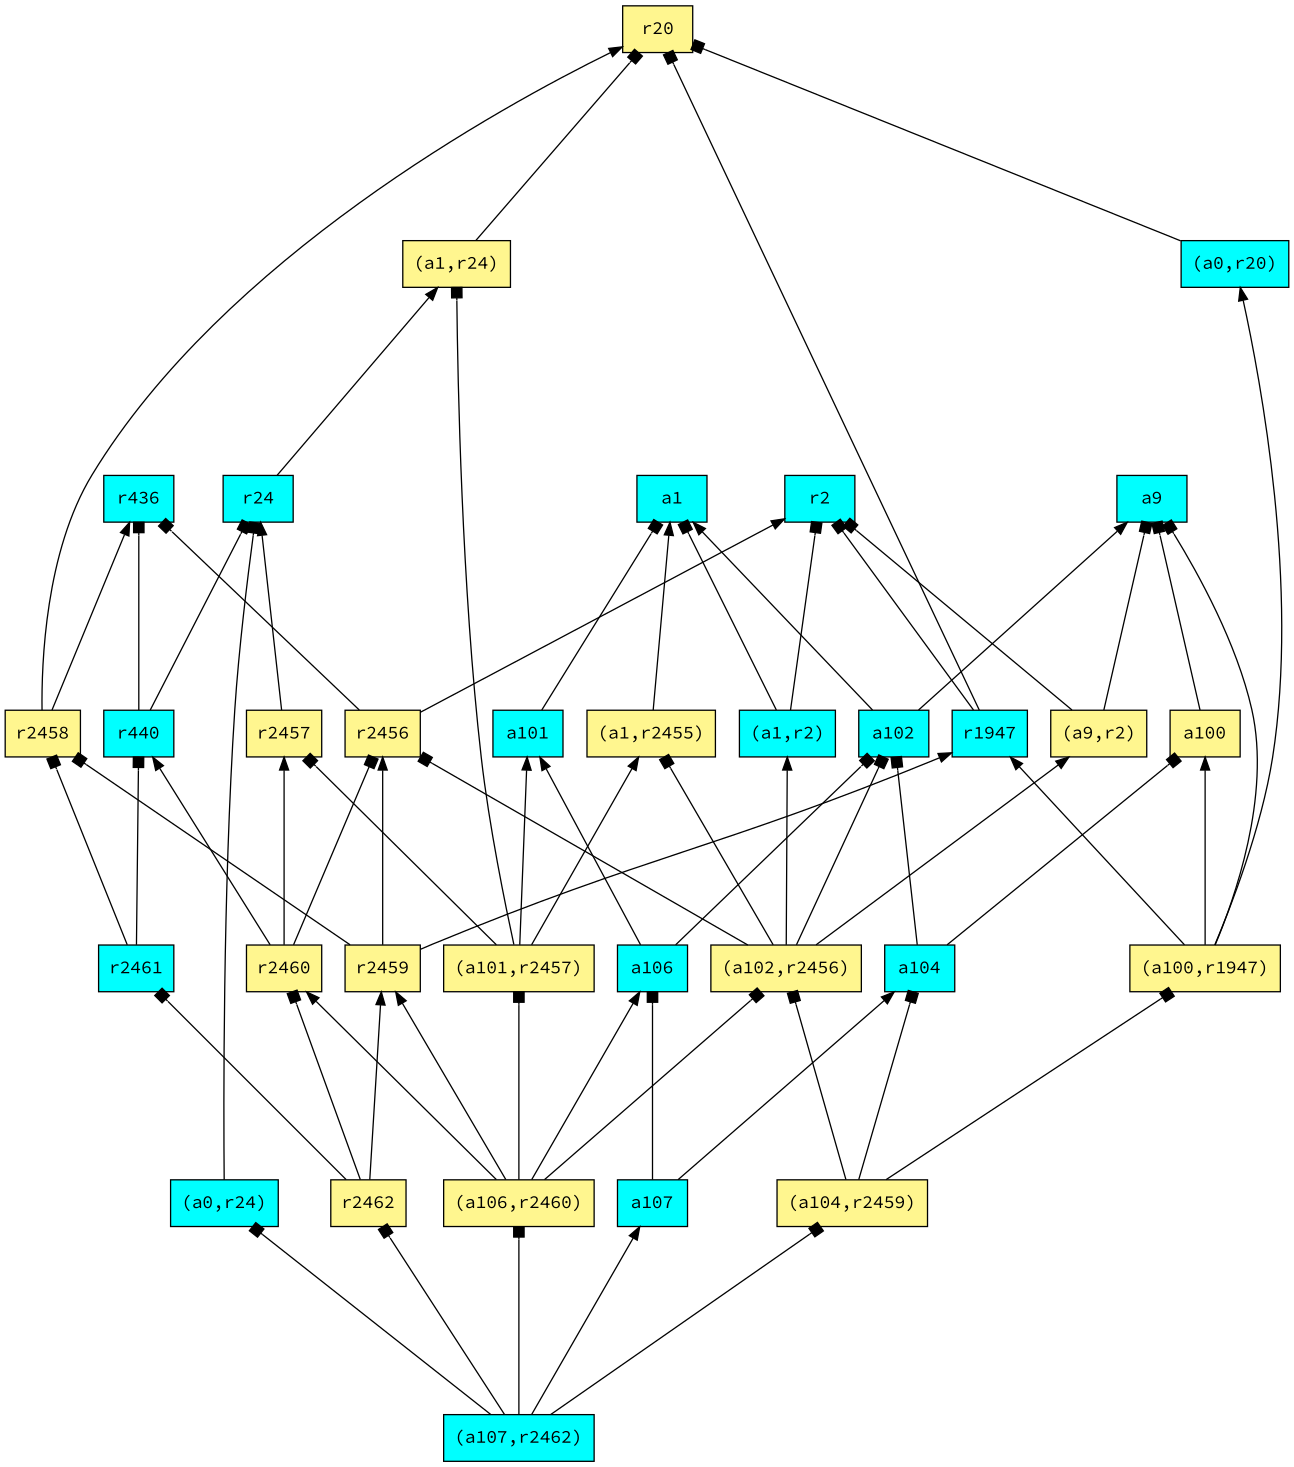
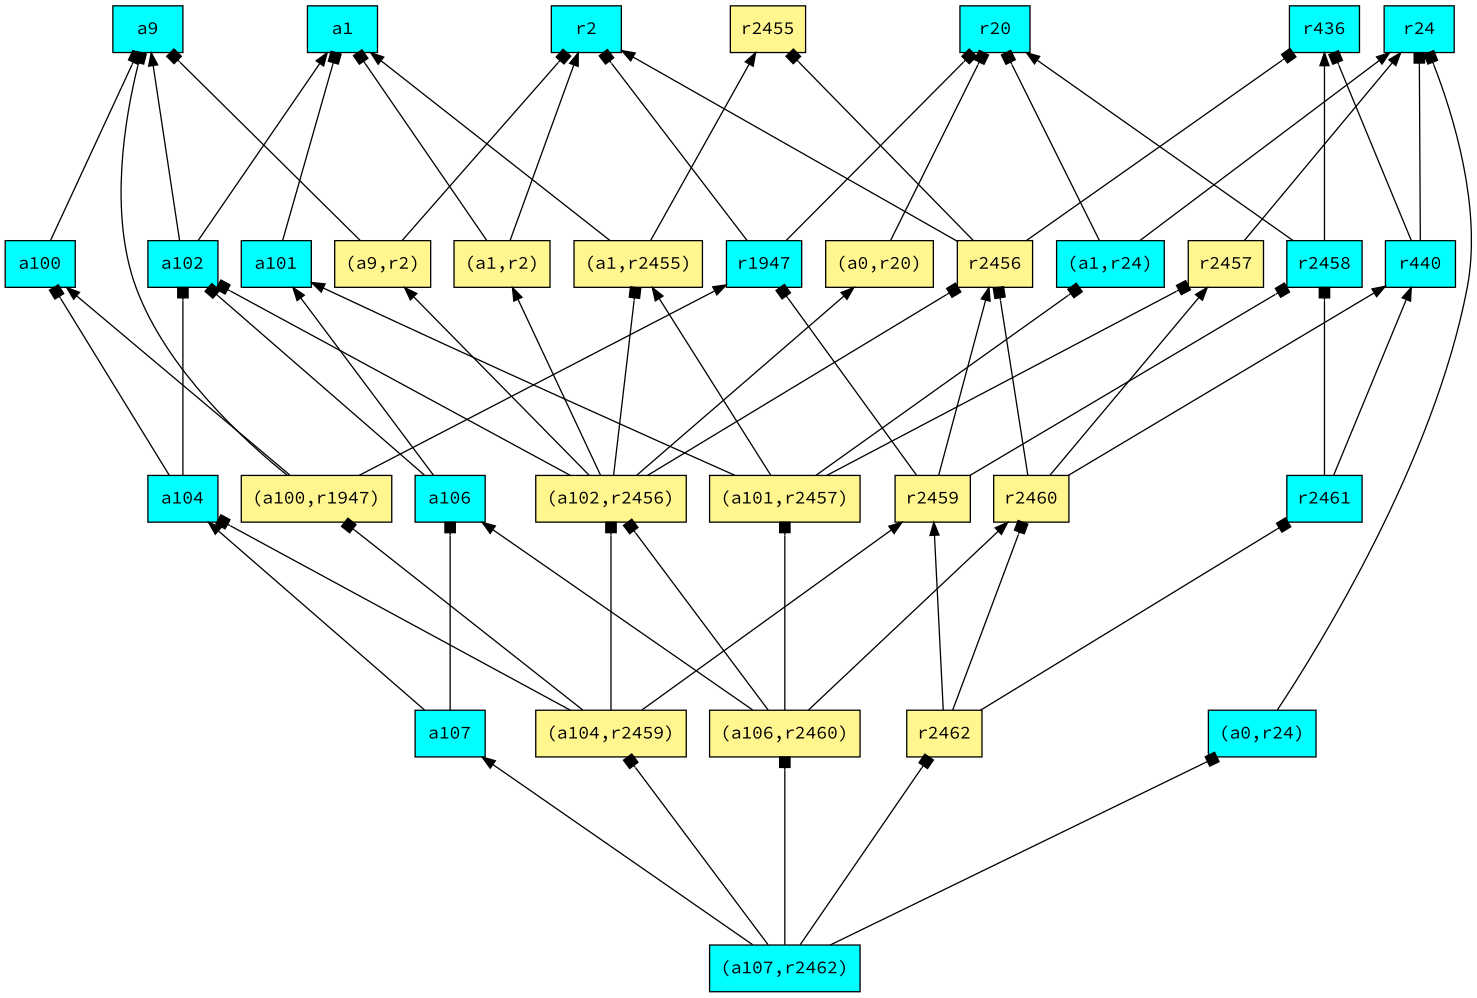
  digraph {
    fontname="Source Code Pro"
    rankdir=BT
    ranksep=2.0
    node [fillcolor=cyan fontname="Source Code Pro" shape=record style=filled]
    edge [arrowhead=box fontname="Source Code Pro"]
    n1 [label="{r2}"]
    n2 [fillcolor=khaki1 label="{r2457}"]
    n3 [label="{r24}"]
+   n4 [fillcolor=khaki1 label="{r2455}"]
    n5 [label="{r1947}"]
-   n6 [fillcolor=khaki1 label="{r20}"]
-   n7 [label="{(a0,r20)}"]
+   n6 [label="{r20}"]
+   n7 [fillcolor=khaki1 label="{(a0,r20)}"]
    n8 [fillcolor=khaki1 label="{r2456}"]
    n9 [label="{r436}"]
    n10 [label="{r2461}"]
    n11 [label="{r440}"]
-   n12 [fillcolor=khaki1 label="{r2458}"]
+   n12 [label="{r2458}"]
    n13 [label="{a102}"]
    n14 [label="{a9}"]
    n15 [label="{a1}"]
    n16 [label="{(a107,r2462)}"]
    n17 [label="{a107}"]
    n18 [fillcolor=khaki1 label="{r2462}"]
    n19 [fillcolor=khaki1 label="{(a104,r2459)}"]
    n20 [label="{(a0,r24)}"]
    n21 [fillcolor=khaki1 label="{(a106,r2460)}"]
    n22 [label="{a106}"]
    n23 [label="{a104}"]
    n24 [fillcolor=khaki1 label="{r2460}"]
    n25 [fillcolor=khaki1 label="{r2459}"]
    n26 [fillcolor=khaki1 label="{(a102,r2456)}"]
    n27 [fillcolor=khaki1 label="{(a100,r1947)}"]
    n28 [fillcolor=khaki1 label="{(a101,r2457)}"]
    n29 [label="{a101}"]
-   n30 [fillcolor=khaki1 label="{a100}"]
-   n31 [label="{(a1,r2)}"]
+   n30 [label="{a100}"]
+   n31 [fillcolor=khaki1 label="{(a1,r2)}"]
    n32 [fillcolor=khaki1 label="{(a1,r2455)}"]
    n33 [fillcolor=khaki1 label="{(a9,r2)}"]
-   n34 [fillcolor=khaki1 label="{(a1,r24)}"]
+   n34 [label="{(a1,r24)}"]
    n2 -> n3 [arrowhead=normal]
    n5 -> n1
    n5 -> n6
    n7 -> n6
    n8 -> n1 [arrowhead=normal]
+   n8 -> n4
    n8 -> n9
-   n10 -> n11
+   n10 -> n11 [arrowhead=normal]
    n10 -> n12
    n11 -> n3
    n11 -> n9
    n12 -> n6 [arrowhead=normal]
    n12 -> n9 [arrowhead=normal]
    n13 -> n14 [arrowhead=normal]
    n13 -> n15 [arrowhead=normal]
    n16 -> n17 [arrowhead=normal]
    n16 -> n18
    n16 -> n19
    n16 -> n20
    n16 -> n21
    n17 -> n22
    n17 -> n23 [arrowhead=normal]
    n18 -> n10
    n18 -> n24
    n18 -> n25 [arrowhead=normal]
    n19 -> n23
-   n21 -> n25 [arrowhead=normal]
+   n19 -> n25 [arrowhead=normal]
    n19 -> n26
    n19 -> n27
    n20 -> n3
    n21 -> n22 [arrowhead=normal]
    n21 -> n24 [arrowhead=normal]
    n21 -> n26
    n21 -> n28
    n22 -> n13
    n22 -> n29 [arrowhead=normal]
    n23 -> n13
    n23 -> n30
    n24 -> n2 [arrowhead=normal]
    n24 -> n8
    n24 -> n11 [arrowhead=normal]
-   n25 -> n5 [arrowhead=normal]
+   n25 -> n5
    n25 -> n8 [arrowhead=normal]
    n25 -> n12
    n26 -> n8
    n26 -> n13
    n26 -> n31 [arrowhead=normal]
    n26 -> n32
    n26 -> n33 [arrowhead=normal]
    n27 -> n5 [arrowhead=normal]
-   n27 -> n7 [arrowhead=normal]
+   n26 -> n7 [arrowhead=normal]
    n27 -> n14
    n27 -> n30 [arrowhead=normal]
    n28 -> n2
    n28 -> n29 [arrowhead=normal]
    n28 -> n32 [arrowhead=normal]
    n28 -> n34
    n29 -> n15
    n30 -> n14
-   n31 -> n1
+   n31 -> n1 [arrowhead=normal]
    n31 -> n15
+   n32 -> n4 [arrowhead=normal]
    n32 -> n15 [arrowhead=normal]
    n33 -> n1
    n33 -> n14
-   n3 -> n34 [arrowhead=normal]
+   n34 -> n3 [arrowhead=normal]
    n34 -> n6
  }
